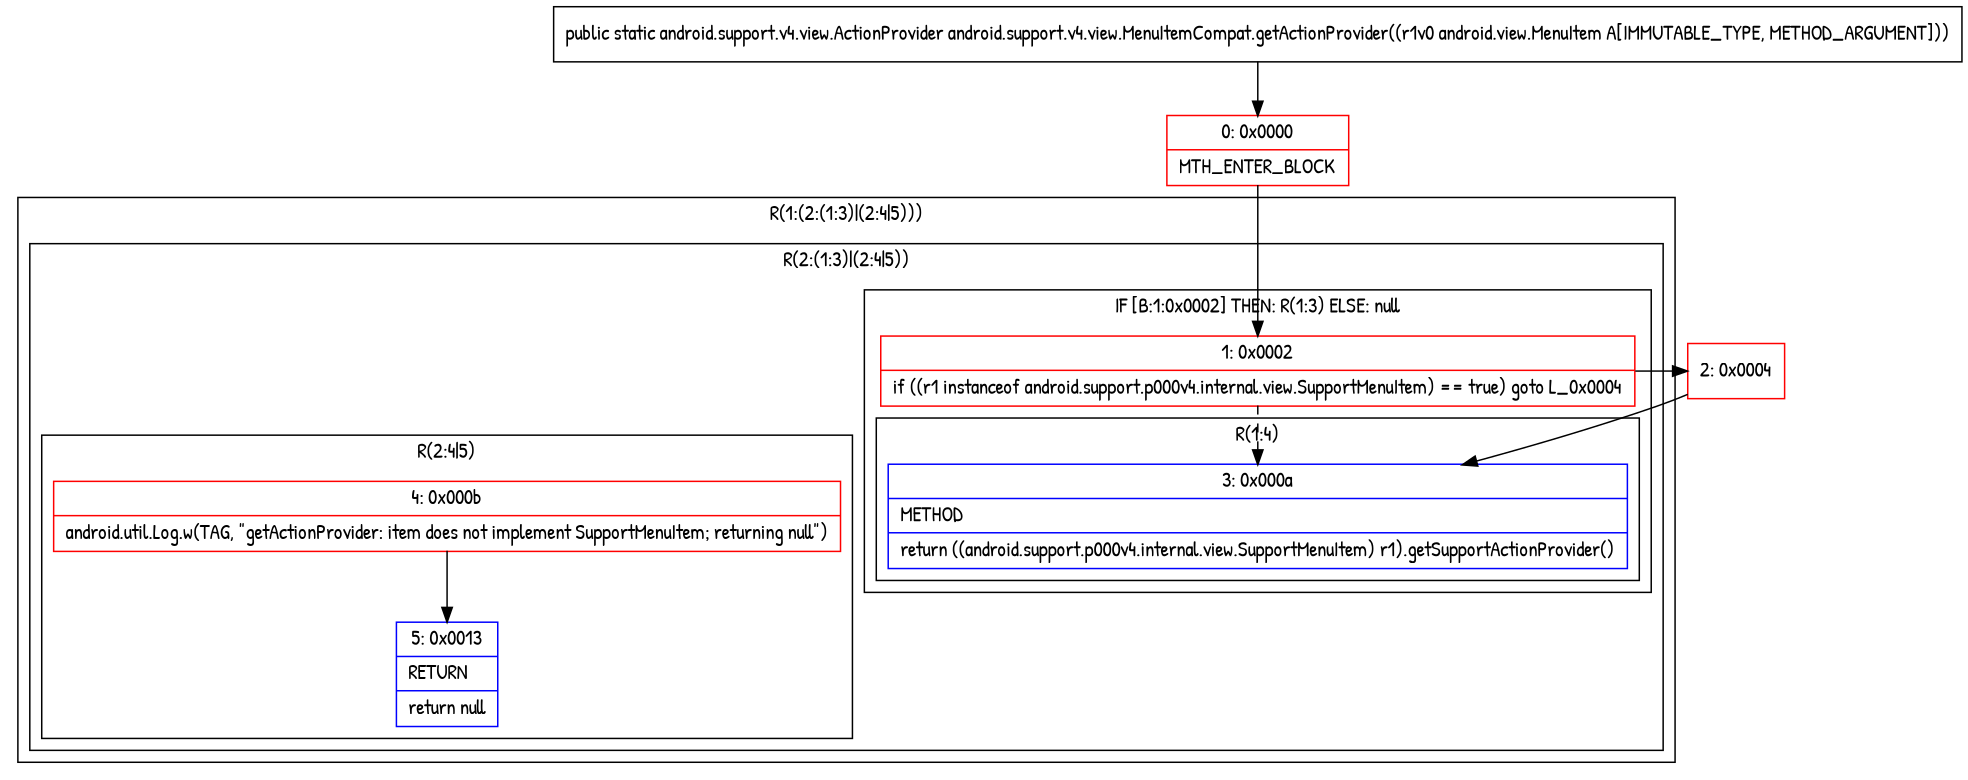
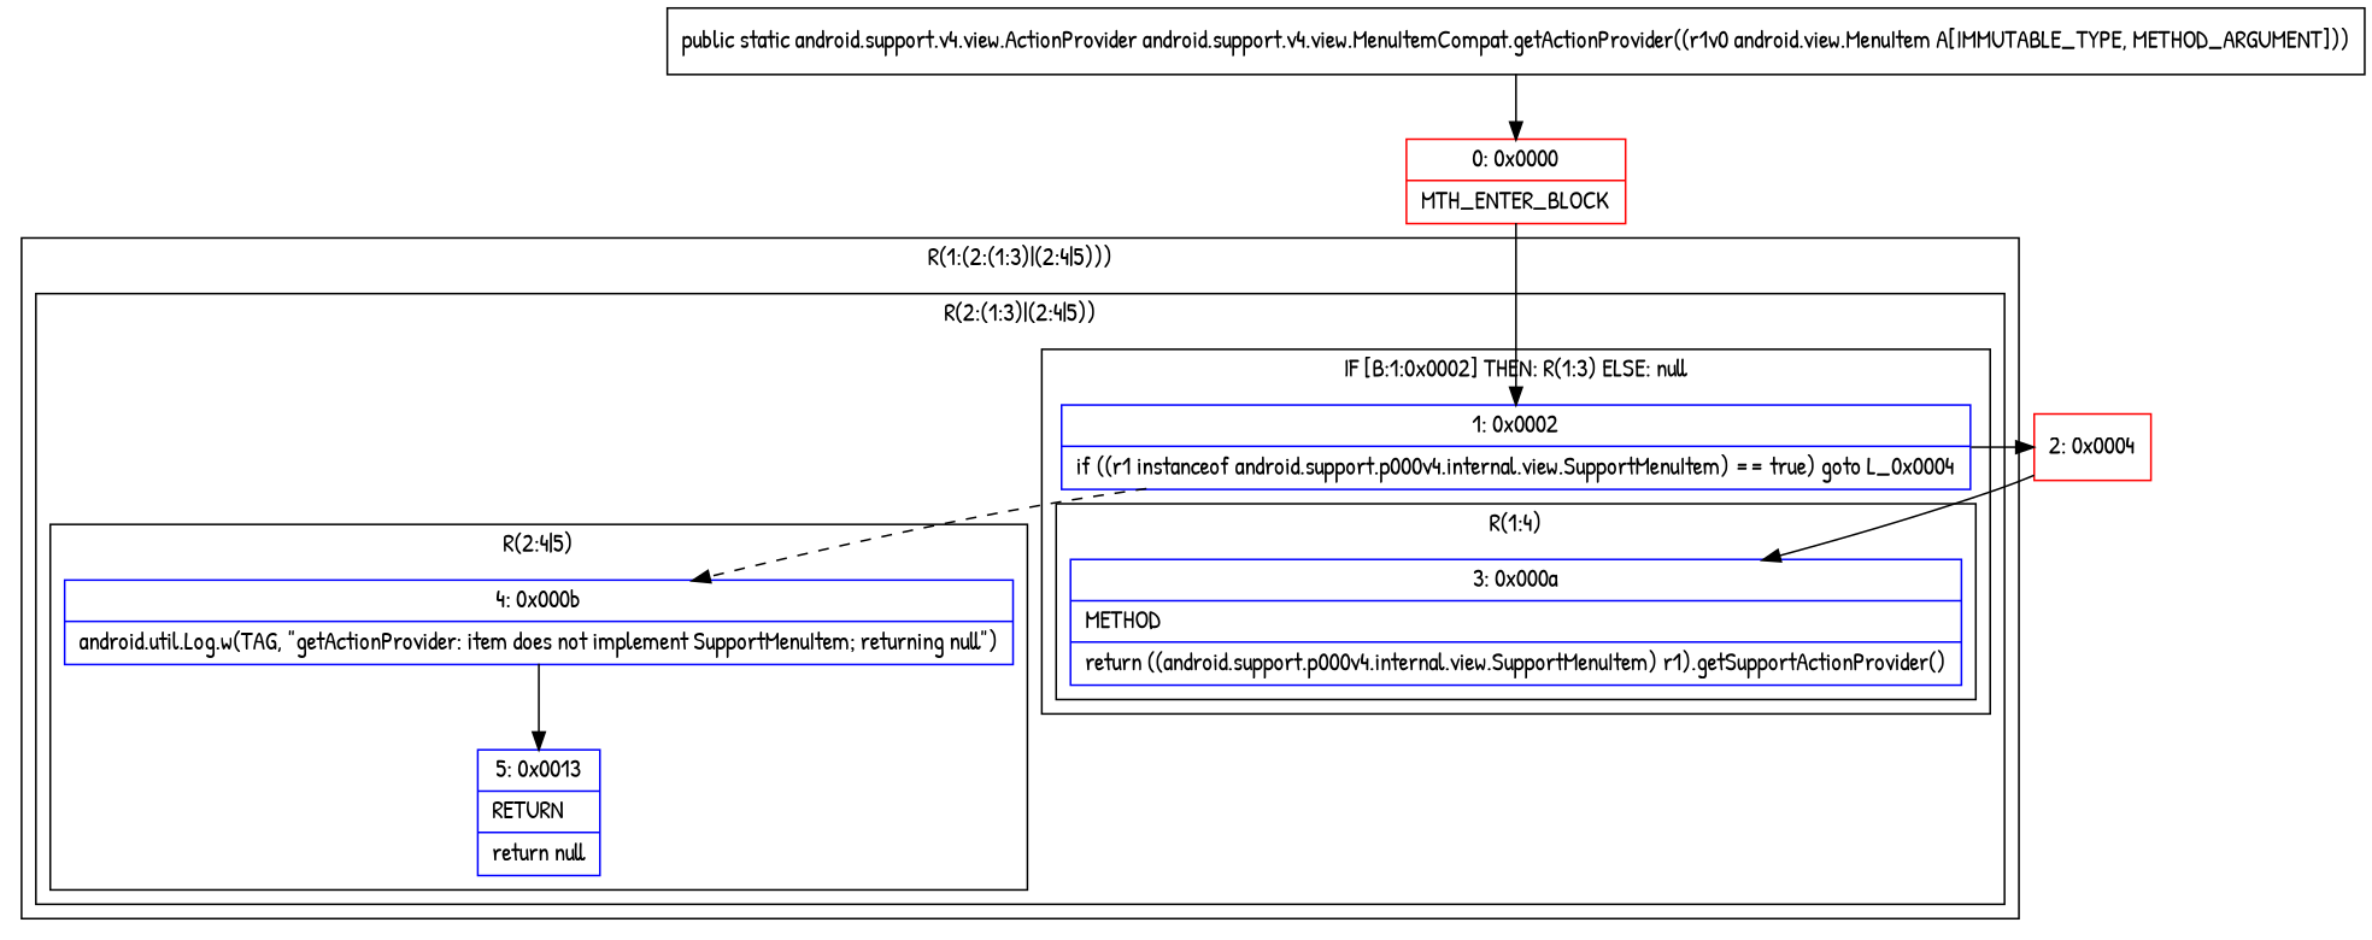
  digraph {
    fontname="Patrick Hand"
    node [color=blue fontname="Patrick Hand" shape=record]
    edge [fontname="Patrick Hand"]
    n1 [label="{3\:\ 0x000a|METHOD\l|return ((android.support.p000v4.internal.view.SupportMenuItem) r1).getSupportActionProvider()\l}"]
-   n2 [color=red label="{1\:\ 0x0002|if ((r1 instanceof android.support.p000v4.internal.view.SupportMenuItem) == true) goto L_0x0004\l}"]
-   n3 [color=red label="{4\:\ 0x000b|android.util.Log.w(TAG, \"getActionProvider: item does not implement SupportMenuItem; returning null\")\l}"]
+   n2 [label="{1\:\ 0x0002|if ((r1 instanceof android.support.p000v4.internal.view.SupportMenuItem) == true) goto L_0x0004\l}"]
+   n3 [label="{4\:\ 0x000b|android.util.Log.w(TAG, \"getActionProvider: item does not implement SupportMenuItem; returning null\")\l}"]
    n4 [label="{5\:\ 0x0013|RETURN\l|return null\l}"]
    n5 [color=red label="{2\:\ 0x0004}"]
    n6 [color=red label="{0\:\ 0x0000|MTH_ENTER_BLOCK\l}"]
    n7 [label="{public static android.support.v4.view.ActionProvider android.support.v4.view.MenuItemCompat.getActionProvider((r1v0 android.view.MenuItem A[IMMUTABLE_TYPE, METHOD_ARGUMENT])) }" color=""]
    subgraph cluster_1 {
      label="R(1:(2:(1:3)|(2:4|5)))"
      subgraph cluster_2 {
        label="R(2:(1:3)|(2:4|5))"
        subgraph cluster_3 {
          label="IF [B:1:0x0002] THEN: R(1:3) ELSE: null"
          n2
          subgraph cluster_4 {
            label="R(1:4)"
            n1
          }
        }
        subgraph cluster_5 {
          label="R(2:4|5)"
          n3
          n4
        }
      }
    }
-   n2 -> n1 [style=dashed]
+   n2 -> n3 [style=dashed]
    n2 -> n5
    n3 -> n4
    n5 -> n1
    n6 -> n2
    n7 -> n6
  }
